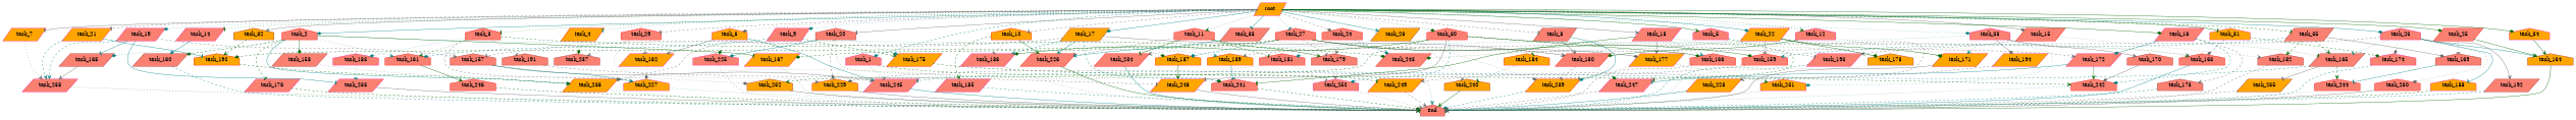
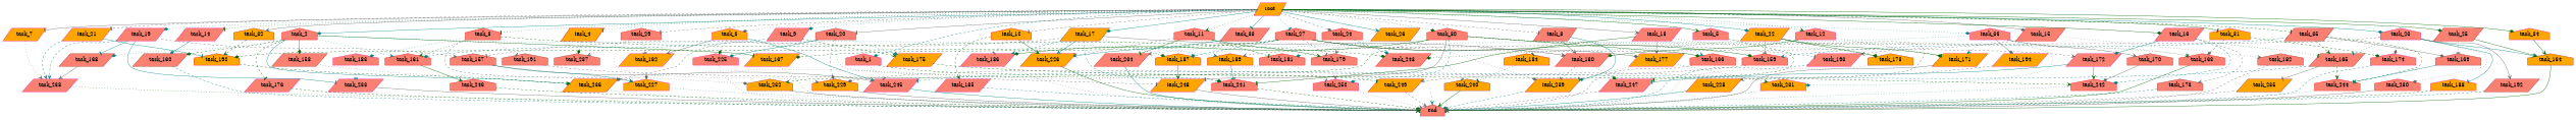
  digraph {
    node [color=deeppink fillcolor=salmon shape=house style=filled]
    edge [arrowhead=vee color=gray40 style=solid]
    root [fillcolor=orange shape=parallelogram]
    task_1
    task_2 [color=red]
    task_3 [color=red]
    task_4 [color=red fillcolor=orange shape=parallelogram]
    task_5
    task_6 [fillcolor=orange]
    task_7 [fillcolor=orange shape=parallelogram]
    task_8 [color=brown shape=parallelogram]
    task_9 [shape=parallelogram]
    task_10 [color=red fillcolor=orange]
    task_11 [color=red]
    task_12
    task_14 [shape=parallelogram]
    task_15 [color=red shape=parallelogram]
    task_16 [shape=parallelogram]
    task_17 [color=brown fillcolor=orange shape=parallelogram]
    task_18 [shape=parallelogram]
    task_19 [shape=parallelogram]
    task_20 [color=brown]
    task_21 [fillcolor=orange shape=parallelogram]
    task_22 [fillcolor=orange shape=parallelogram]
    task_23
    task_24 [color=red]
    task_25 [color=red shape=parallelogram]
    task_26 [color=brown fillcolor=orange shape=parallelogram]
    task_27 [color=red]
    task_29 [color=red]
    task_30 [color=red]
    task_31 [fillcolor=orange]
    task_32 [color=brown fillcolor=orange]
    task_33 [color=brown shape=parallelogram]
    task_34 [fillcolor=orange]
    task_35 [color=brown shape=parallelogram]
    task_36
    task_245 [shape=parallelogram]
    task_249 [color=red fillcolor=orange shape=parallelogram]
    task_158 [color=brown shape=parallelogram]
    task_160 [color=brown shape=parallelogram]
    task_161 [color=red]
    task_167 [fillcolor=orange shape=parallelogram]
    task_168 [color=brown shape=parallelogram]
    task_176 [shape=parallelogram]
    task_189 [color=red fillcolor=orange]
    task_236 [color=red fillcolor=orange shape=parallelogram]
    task_183
    task_191 [color=brown]
    task_227 [fillcolor=orange]
    task_243 [color=red shape=parallelogram]
    task_237 [color=brown]
    task_247 [shape=parallelogram]
    task_162 [fillcolor=orange shape=parallelogram]
    task_225
    task_238 [shape=parallelogram]
    task_180 [color=red shape=parallelogram]
    task_184 [color=red fillcolor=orange]
    task_239 [color=red fillcolor=orange shape=parallelogram]
    task_175 [color=red fillcolor=orange shape=parallelogram]
    task_185 [shape=parallelogram]
    task_186 [shape=parallelogram]
-   task_226 [color=red shape=parallelogram]
+   task_226 [color=red fillcolor=orange shape=parallelogram]
    task_179 [color=brown]
    task_181 [color=red]
    task_234 [color=red shape=parallelogram]
    task_171 [color=red fillcolor=orange shape=parallelogram]
    task_182 [color=brown]
    task_193 [shape=parallelogram]
    task_165 [color=brown shape=parallelogram]
    task_172 [shape=parallelogram]
    task_173 [color=brown]
    task_242 [color=red]
    task_157 [color=brown]
    task_187 [color=red fillcolor=orange]
    task_241 [color=red]
    task_166 [color=red]
    task_177 [fillcolor=orange shape=parallelogram]
    task_178 [color=brown fillcolor=orange]
    task_233 [shape=parallelogram]
    task_229 [color=red fillcolor=orange]
    task_190 [color=red fillcolor=orange]
    task_159 [color=red]
    task_228 [color=red fillcolor=orange shape=parallelogram]
    task_174
    task_164 [color=brown fillcolor=orange]
    task_188 [fillcolor=orange]
    task_192 [color=brown shape=parallelogram]
    task_230 [color=red]
    task_169 [color=brown]
    task_240 [color=brown fillcolor=orange]
    task_163 [color=red]
    task_232 [color=brown fillcolor=orange]
    task_248 [fillcolor=orange shape=parallelogram]
    task_250
    task_170 [color=brown]
    task_194 [fillcolor=orange shape=parallelogram]
    task_231 [fillcolor=orange]
    end [color=brown]
    task_246 [color=red]
    task_235 [color=brown fillcolor=orange shape=parallelogram]
    task_244 [color=red]
    root -> task_1 [arrowhead=diamond color=teal style=dashed]
    root -> task_2 [arrowhead=diamond color=teal]
    root -> task_3 [arrowhead=tee color=darkgreen style=dotted]
    root -> task_4 [arrowhead=tee color=teal style=dotted]
    root -> task_5 [color=darkgreen]
    root -> task_6 [arrowhead=diamond style=dotted]
    root -> task_7 [arrowhead=tee]
    root -> task_8 [arrowhead=tee style=dashed]
    root -> task_9 [arrowhead=diamond color=teal style=dotted]
    root -> task_10 [arrowhead=tee style=dashed]
    root -> task_11 [color=darkgreen style=dotted]
    root -> task_12 [color=darkgreen style=dotted]
    root -> task_14 [arrowhead=tee color=darkgreen style=dotted]
    root -> task_15 [arrowhead=diamond]
    root -> task_16 [arrowhead=diamond color=darkgreen]
    root -> task_17 [arrowhead=diamond color=teal]
    root -> task_18
    root -> task_19 [arrowhead=diamond color=teal style=dotted]
    root -> task_20 [arrowhead=tee]
    root -> task_21 [arrowhead=tee style=dashed]
    root -> task_22 [arrowhead=diamond color=teal]
    root -> task_23 [arrowhead=diamond color=teal]
    root -> task_24 [arrowhead=diamond style=dashed]
    root -> task_25 [arrowhead=diamond color=darkgreen]
    root -> task_26 [color=teal]
    root -> task_27 [arrowhead=tee color=teal style=dotted]
    root -> task_29 [arrowhead=tee style=dashed]
    root -> task_30 [arrowhead=diamond color=darkgreen style=dotted]
    root -> task_31 [arrowhead=tee color=darkgreen]
    root -> task_32
    root -> task_33 [arrowhead=tee color=teal]
    root -> task_34 [arrowhead=diamond color=darkgreen]
    root -> task_35 [arrowhead=tee color=darkgreen style=dashed]
    root -> task_36 [arrowhead=diamond color=teal style=dotted]
    task_1 -> task_245 [arrowhead=tee style=dotted]
    task_1 -> task_249 [arrowhead=tee color=darkgreen style=dashed]
    task_2 -> task_158 [arrowhead=diamond color=darkgreen]
    task_2 -> task_160 [arrowhead=diamond color=darkgreen style=dashed]
    task_2 -> task_161 [color=teal style=dotted]
    task_2 -> task_167 [arrowhead=tee color=darkgreen]
    task_2 -> task_168 [arrowhead=diamond color=teal style=dotted]
    task_2 -> task_176 [arrowhead=tee color=darkgreen style=dashed]
    task_2 -> task_189 [color=teal style=dotted]
    task_2 -> task_236 [arrowhead=diamond color=teal]
    task_3 -> task_161 [color=darkgreen style=dotted]
    task_3 -> task_183 [arrowhead=diamond color=teal style=dotted]
    task_3 -> task_191 [arrowhead=tee style=dotted]
    task_3 -> task_227 [style=dashed]
    task_3 -> task_243 [arrowhead=diamond color=darkgreen style=dashed]
    task_4 -> task_237 [arrowhead=diamond color=darkgreen style=dotted]
    task_5 -> task_247 [arrowhead=tee color=darkgreen style=dashed]
    task_6 -> task_245 [color=teal]
    task_6 -> task_162
    task_6 -> task_225 [arrowhead=diamond color=darkgreen style=dotted]
    task_7 -> task_238 [style=dotted]
    task_8 -> task_180
    task_8 -> task_184 [arrowhead=tee color=darkgreen style=dotted]
    task_8 -> task_239 [arrowhead=diamond color=teal]
    task_9 -> task_161 [arrowhead=diamond color=teal style=dashed]
    task_9 -> task_175 [color=darkgreen style=dashed]
    task_10 -> task_185 [color=darkgreen style=dashed]
    task_10 -> task_186 [arrowhead=tee style=dotted]
    task_10 -> task_226 [color=darkgreen]
    task_11 -> task_226 [arrowhead=tee style=dashed]
    task_11 -> task_179 [color=darkgreen]
    task_11 -> task_181 [arrowhead=tee color=darkgreen style=dashed]
    task_11 -> task_234 [arrowhead=tee color=darkgreen]
    task_12 -> task_180 [arrowhead=diamond color=darkgreen]
    task_12 -> task_171 [arrowhead=diamond color=darkgreen style=dotted]
    task_14 -> task_160 [arrowhead=diamond color=teal]
    task_15 -> task_182 [style=dotted]
    task_15 -> task_193 [style=dashed]
    task_16 -> task_165 [arrowhead=tee color=darkgreen style=dotted]
    task_16 -> task_172 [arrowhead=diamond color=teal]
    task_16 -> task_173 [style=dashed]
    task_16 -> task_242 [arrowhead=diamond color=teal style=dashed]
    task_17 -> task_180
    task_17 -> task_186 [color=teal style=dashed]
    task_17 -> task_226 [color=teal]
    task_17 -> task_157 [arrowhead=tee style=dashed]
    task_17 -> task_187 [arrowhead=diamond color=darkgreen style=dotted]
    task_17 -> task_241 [arrowhead=diamond color=teal style=dashed]
    task_18 -> task_241 [arrowhead=tee color=darkgreen]
    task_18 -> task_166 [color=teal style=dotted]
    task_18 -> task_177
    task_18 -> task_178 [arrowhead=diamond color=darkgreen style=dotted]
    task_19 -> task_168 [arrowhead=tee color=teal]
    task_19 -> task_238 [color=teal style=dashed]
    task_19 -> task_157 [style=dashed]
    task_19 -> task_233 [arrowhead=tee color=teal]
    task_20 -> task_236 [arrowhead=tee style=dashed]
    task_20 -> task_225 [arrowhead=diamond color=teal]
    task_20 -> task_175 [arrowhead=diamond color=teal style=dotted]
    task_20 -> task_241 [arrowhead=diamond color=darkgreen style=dotted]
    task_20 -> task_229 [arrowhead=diamond style=dashed]
    task_21 -> task_238 [color=teal style=dashed]
    task_21 -> task_190 [arrowhead=tee color=teal]
    task_22 -> task_243 [arrowhead=diamond color=darkgreen style=dotted]
    task_22 -> task_171 [arrowhead=tee color=darkgreen]
    task_22 -> task_178 [arrowhead=tee color=darkgreen]
    task_22 -> task_159 [arrowhead=tee]
    task_22 -> task_228 [style=dashed]
    task_23 -> task_189 [style=dashed]
    task_23 -> task_165 [arrowhead=tee color=teal style=dotted]
    task_23 -> task_174 [arrowhead=diamond style=dotted]
    task_23 -> task_164 [color=teal]
    task_23 -> task_188 [arrowhead=tee color=teal]
    task_23 -> task_192
    task_23 -> task_230 [arrowhead=diamond style=dotted]
    task_24 -> task_243 [arrowhead=diamond color=teal style=dashed]
    task_24 -> task_179 [style=dotted]
    task_25 -> task_164 [color=darkgreen]
    task_25 -> task_169 [arrowhead=tee style=dotted]
    task_26 -> task_239 [arrowhead=diamond style=dotted]
    task_26 -> task_181 [arrowhead=diamond color=teal style=dotted]
    task_26 -> task_240 [arrowhead=tee style=dotted]
    task_27 -> task_167 [arrowhead=diamond color=darkgreen style=dashed]
    task_27 -> task_179 [arrowhead=tee style=dashed]
    task_27 -> task_234 [style=dotted]
    task_27 -> task_172 [style=dashed]
    task_27 -> task_187 [arrowhead=tee color=teal style=dashed]
    task_27 -> task_177 [arrowhead=diamond]
    task_27 -> task_190 [arrowhead=diamond color=darkgreen style=dashed]
    task_27 -> task_159 [arrowhead=diamond color=darkgreen]
    task_29 -> task_237 [style=dotted]
    task_29 -> task_162 [arrowhead=tee style=dotted]
    task_29 -> task_229 [style=dotted]
    task_30 -> task_186 [arrowhead=diamond color=darkgreen]
    task_30 -> task_193 [arrowhead=tee style=dashed]
    task_30 -> task_166 [arrowhead=diamond color=darkgreen]
    task_30 -> task_163 [color=darkgreen style=dotted]
    task_30 -> task_232 [color=darkgreen style=dashed]
    task_30 -> task_248 [arrowhead=tee]
    task_30 -> task_250 [arrowhead=diamond color=teal style=dashed]
    task_31 -> task_174 [arrowhead=diamond color=darkgreen style=dashed]
    task_31 -> task_163 [arrowhead=diamond style=dashed]
    task_32 -> task_190 [color=darkgreen style=dashed]
    task_33 -> task_180 [style=dotted]
    task_33 -> task_226 [color=teal]
    task_34 -> task_164 [color=darkgreen]
-   task_35 -> task_182 [color=darkgreen style=dashed]
+   task_35 -> task_244 [color=darkgreen style=dashed]
    task_35 -> task_165 [color=darkgreen style=dashed]
    task_35 -> task_159 [color=teal style=dashed]
    task_35 -> task_169 [arrowhead=diamond]
    task_36 -> task_171 [color=teal style=dotted]
    task_36 -> task_187 [arrowhead=diamond color=teal style=dotted]
    task_36 -> task_163 [arrowhead=tee style=dotted]
    task_36 -> task_170
    task_36 -> task_194 [arrowhead=diamond]
    task_36 -> task_231 [arrowhead=diamond color=teal style=dotted]
    task_245 -> end [arrowhead=tee color=teal]
    task_249 -> end [style=dashed]
    task_158 -> task_232 [arrowhead=diamond style=dotted]
    task_160 -> end [color=teal style=dashed]
    task_161 -> task_246 [color=darkgreen]
    task_167 -> end [color=darkgreen style=dotted]
    task_168 -> task_238
    task_176 -> end [arrowhead=diamond color=darkgreen style=dashed]
    task_189 -> task_241 [arrowhead=tee color=teal]
    task_236 -> end [arrowhead=tee color=teal style=dotted]
    task_183 -> task_233 [arrowhead=tee color=teal style=dotted]
    task_191 -> task_248 [arrowhead=tee style=dashed]
    task_227 -> end [color=teal style=dotted]
    task_243 -> end [color=teal style=dotted]
    task_247 -> end [style=dashed]
    task_162 -> task_227 [arrowhead=diamond style=dotted]
    task_225 -> end [arrowhead=diamond style=dotted]
    task_238 -> end [arrowhead=tee color=darkgreen style=dotted]
    task_180 -> task_247 [arrowhead=diamond color=darkgreen style=dotted]
    task_180 -> task_239 [arrowhead=tee style=dashed]
    task_184 -> task_240 [arrowhead=tee color=darkgreen style=dotted]
    task_239 -> end [arrowhead=diamond color=teal style=dashed]
    task_175 -> task_242 [color=darkgreen style=dashed]
    task_185 -> end [arrowhead=diamond color=teal style=dashed]
    task_186 -> end [arrowhead=diamond style=dotted]
    task_226 -> end [arrowhead=diamond color=darkgreen]
    task_179 -> task_250 [style=dotted]
    task_181 -> task_236 [arrowhead=diamond style=dotted]
    task_181 -> task_250 [arrowhead=tee style=dotted]
    task_234 -> end [color=teal]
    task_171 -> end
    task_182 -> end [arrowhead=tee style=dashed]
    task_193 -> end [arrowhead=tee color=teal style=dashed]
    task_165 -> task_245 [arrowhead=tee color=teal style=dashed]
    task_165 -> task_235 [arrowhead=tee]
    task_165 -> task_244 [color=darkgreen style=dashed]
    task_172 -> task_247 [arrowhead=tee color=teal]
    task_172 -> task_242 [color=darkgreen]
    task_173 -> end [arrowhead=diamond color=teal style=dashed]
    task_242 -> end [arrowhead=diamond color=teal style=dotted]
    task_157 -> task_245
    task_157 -> task_227 [color=teal]
    task_187 -> task_248 [color=darkgreen]
    task_241 -> end [arrowhead=diamond color=darkgreen style=dashed]
    task_166 -> end [arrowhead=tee style=dashed]
    task_177 -> task_239 [arrowhead=tee style=dotted]
    task_177 -> task_231 [color=darkgreen style=dotted]
    task_178 -> end [arrowhead=diamond style=dotted]
    task_233 -> end
    task_229 -> end
    task_190 -> task_236 [color=darkgreen style=dashed]
    task_159 -> task_229 [arrowhead=diamond style=dashed]
    task_228 -> end [arrowhead=tee color=teal]
    task_174 -> end [arrowhead=tee color=teal style=dashed]
    task_164 -> end [arrowhead=tee color=darkgreen]
    task_188 -> end [color=darkgreen style=dashed]
    task_192 -> end [arrowhead=tee color=teal style=dashed]
    task_230 -> end
    task_169 -> task_244 [arrowhead=tee color=teal]
    task_240 -> end [color=darkgreen]
-   task_163 -> end [arrowhead=tee color=teal]
+   task_163 -> end [arrowhead=tee color=darkgreen]
    task_232 -> end [arrowhead=diamond]
    task_248 -> end [arrowhead=diamond]
    task_250 -> end [style=dotted]
    task_170 -> task_242 [arrowhead=diamond]
    task_194 -> task_249 [style=dashed]
    task_231 -> end [arrowhead=tee color=darkgreen style=dotted]
    task_246 -> end [color=darkgreen style=dashed]
    task_235 -> end [arrowhead=tee style=dashed]
    task_244 -> end [arrowhead=tee style=dotted]
  }
